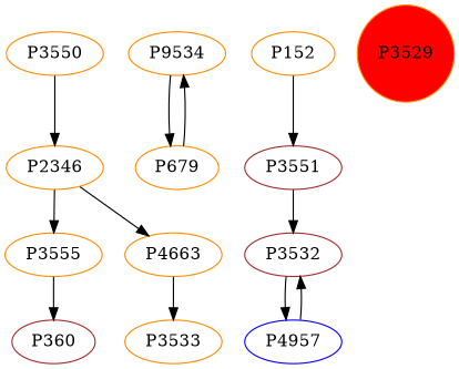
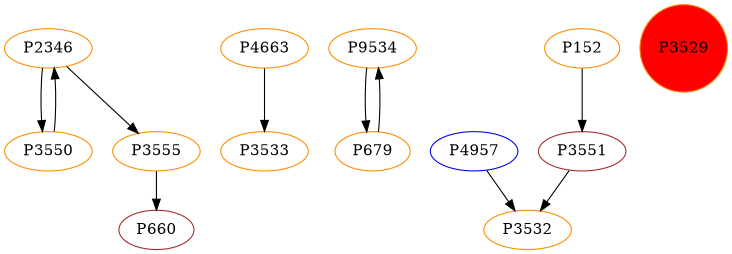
  digraph {
    node [color=darkorange]
-   P360 [color=brown]
+   P360 [color=brown label=P660]
    P3555
    P4663
    P3533
    P3550
    P2346
    n7 [label=P9534]
    P679
    P3551 [color=brown]
-   P3532 [color=brown]
+   P3532
    P152
    P4957 [color=blue]
    P3529 [fillcolor=red shape=circle style=filled]
    P3555 -> P360
    P4663 -> P3533
    P3550 -> P2346
    P2346 -> P3555
-   P2346 -> P4663
+   P2346 -> P3550
    n7 -> P679
    P679 -> n7
    P3551 -> P3532
-   P3532 -> P4957
    P152 -> P3551
    P4957 -> P3532
  }
